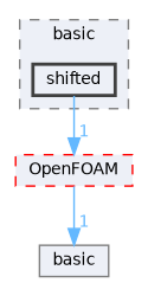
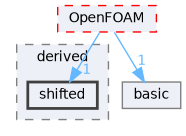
  digraph {
    compound=true
    node [fillcolor="#edf0f7" fontname=Helvetica fontsize=10 shape=box]
    edge [color=steelblue1 fontcolor=steelblue1 fontname=Helvetica fontsize=10 headlabel=1 labeldistance=1.5 labelfontname=Helvetica labelfontsize=10]
    n1 [color=grey25 height=0.2 label=shifted style="filled,bold" width=0.4]
    n2 [color=red height=0.2 label=OpenFOAM style="filled,dashed" width=0.4]
    n3 [color=grey50 height=0.2 label=basic style=filled width=0.4]
    subgraph cluster_1 {
      bgcolor="#edf0f7"
      fontname=Helvetica
      fontsize=10
-     label=basic
+     label=derived
      pencolor=grey50
      style="filled,dashed"
      n1
    }
-   n1 -> n2
+   n2 -> n1
    n2 -> n3
  }
